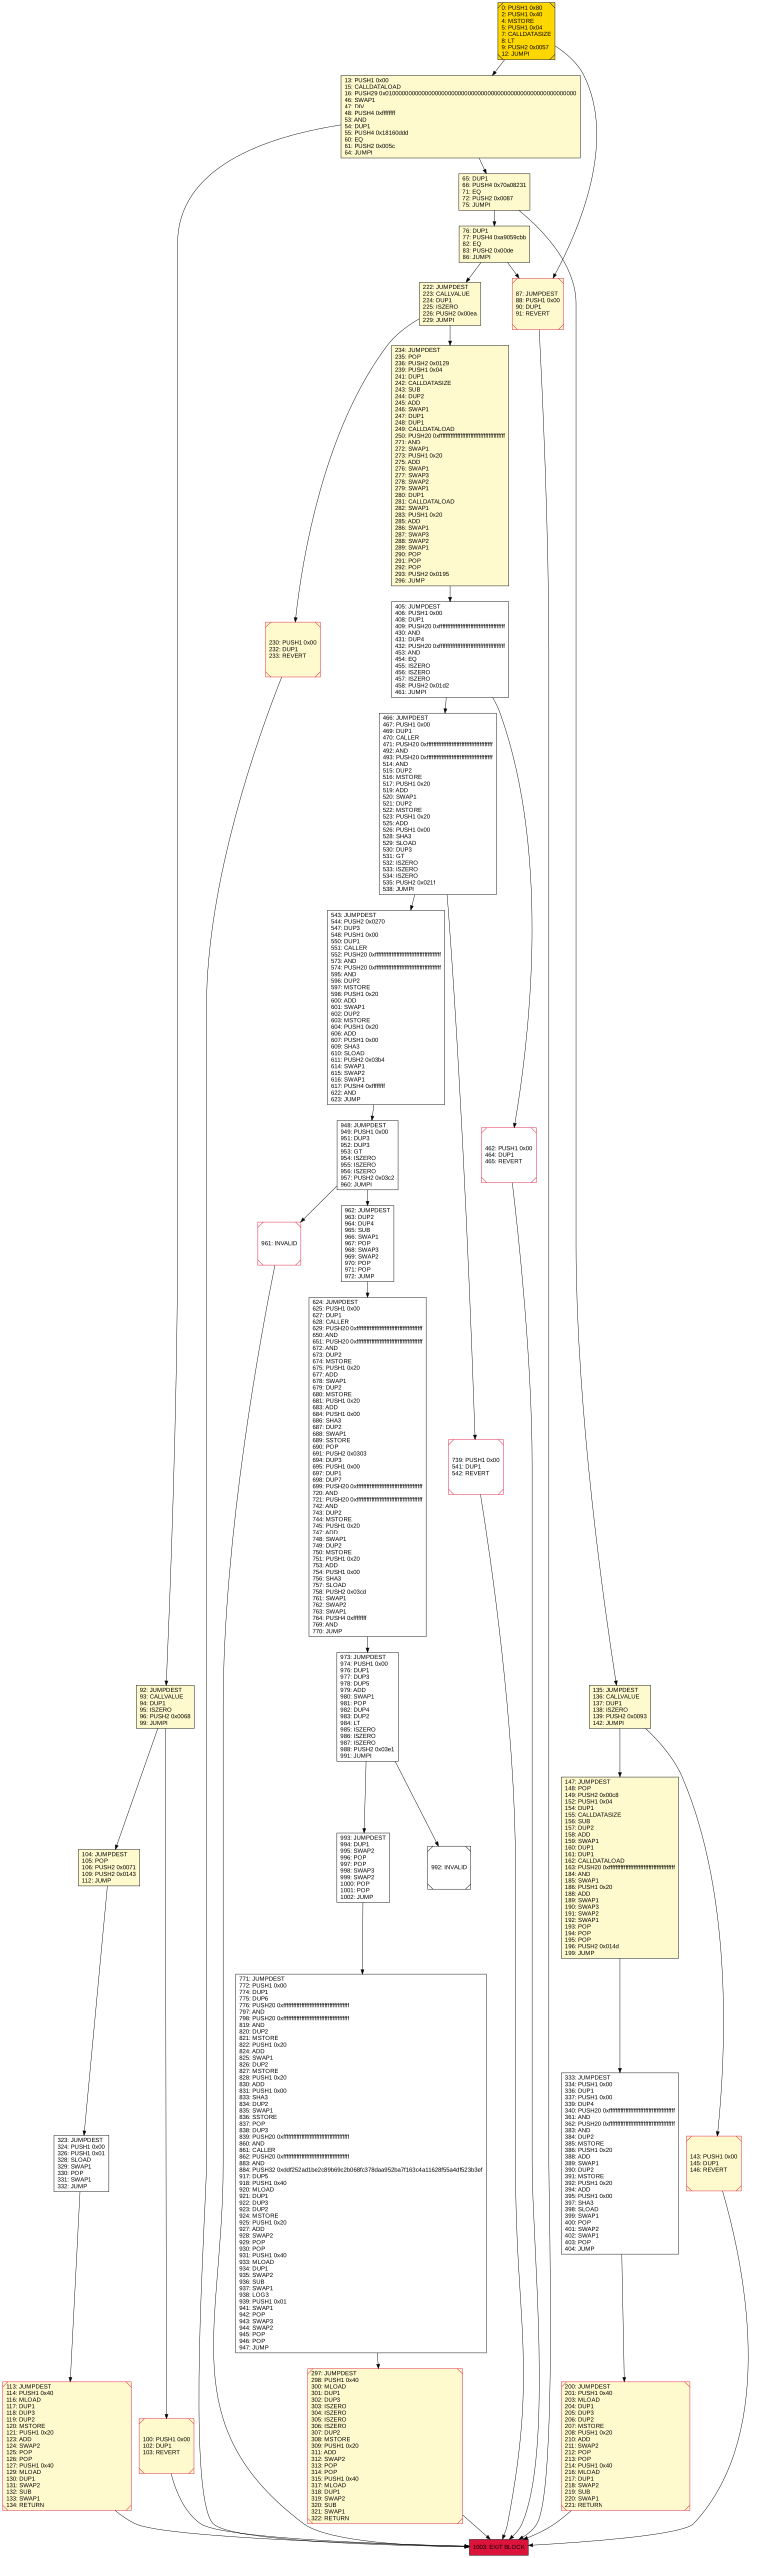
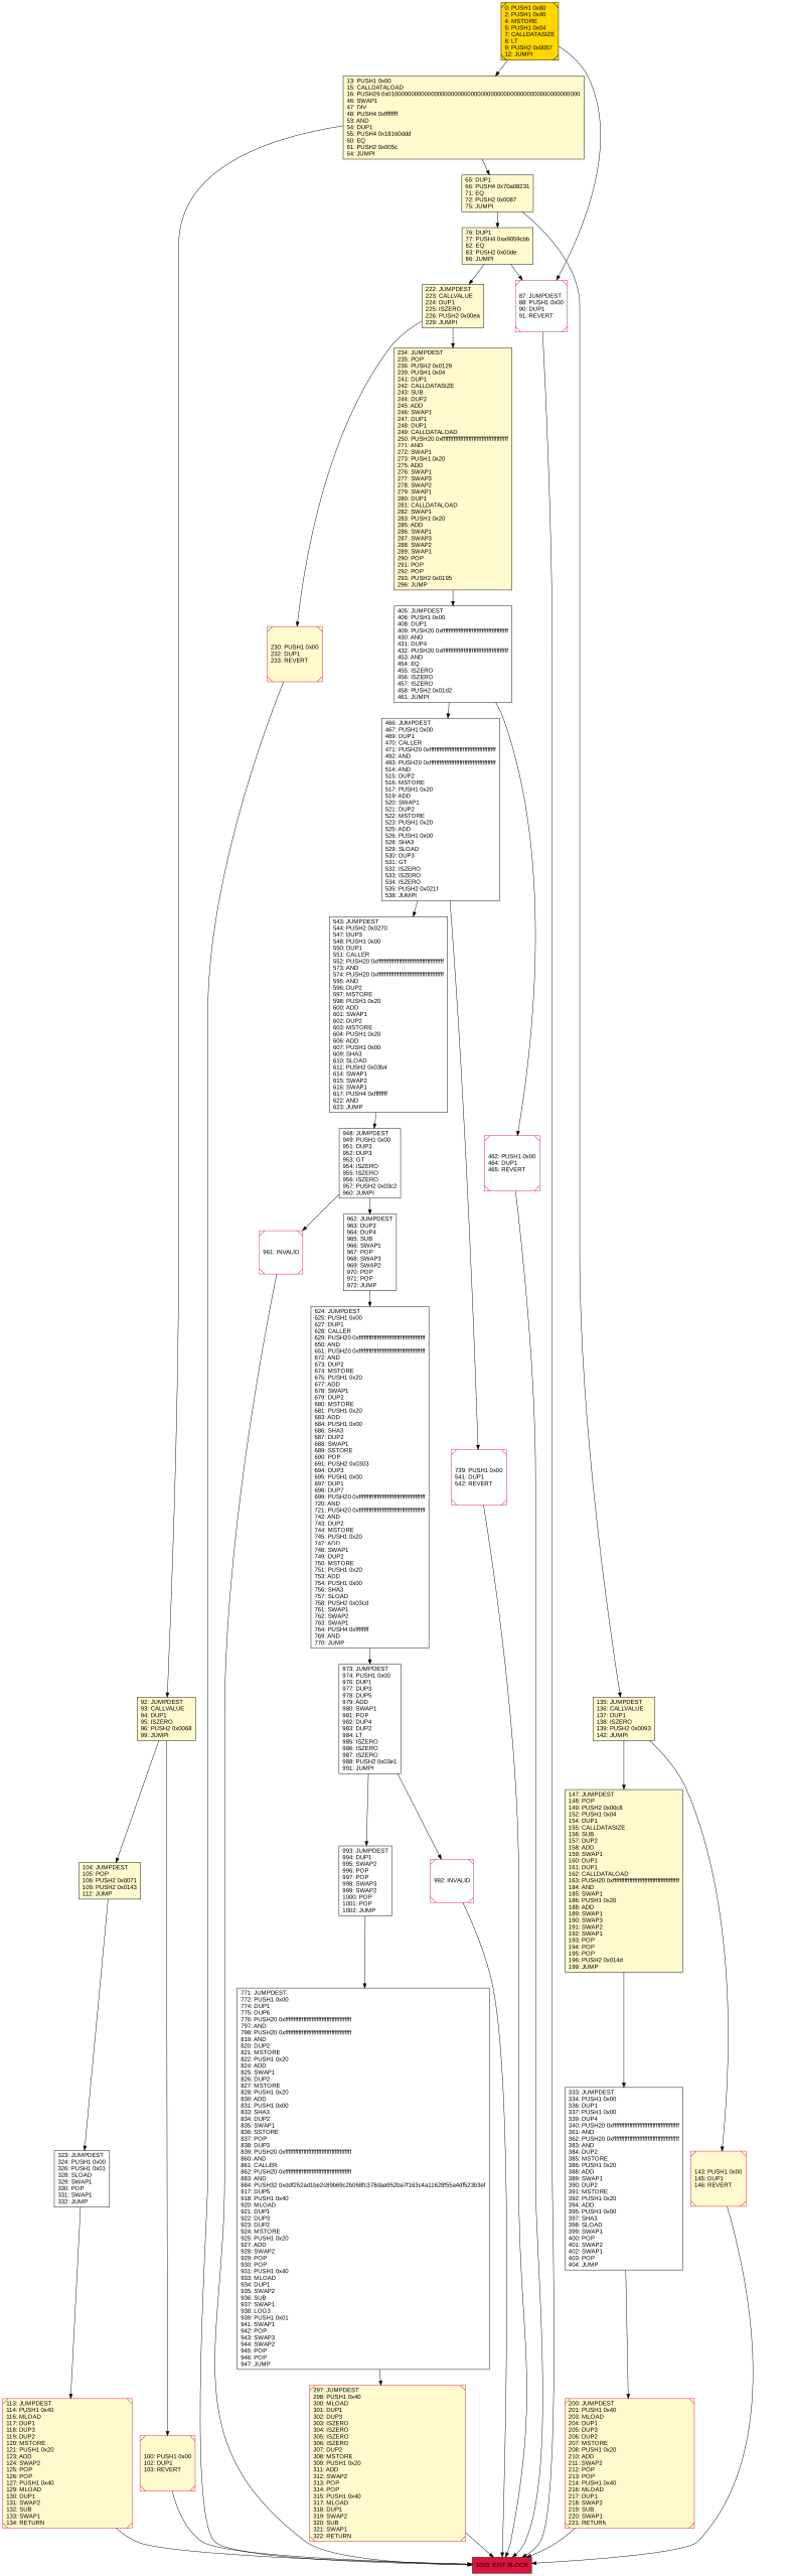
  digraph {
    rankdir=UD
    node [color=black fillcolor=lemonchiffon fontcolor=black fontname=arial shape=box style=filled]
    n1 [color=crimson label="113: JUMPDEST\l114: PUSH1 0x40\l116: MLOAD\l117: DUP1\l118: DUP3\l119: DUP2\l120: MSTORE\l121: PUSH1 0x20\l123: ADD\l124: SWAP2\l125: POP\l126: POP\l127: PUSH1 0x40\l129: MLOAD\l130: DUP1\l131: SWAP2\l132: SUB\l133: SWAP1\l134: RETURN\l" shape=Msquare]
    n2 [fillcolor=crimson label="1003: EXIT BLOCK\l"]
    n3 [label="65: DUP1\l66: PUSH4 0x70a08231\l71: EQ\l72: PUSH2 0x0087\l75: JUMPI\l"]
    n4 [label="135: JUMPDEST\l136: CALLVALUE\l137: DUP1\l138: ISZERO\l139: PUSH2 0x0093\l142: JUMPI\l"]
    n5 [label="76: DUP1\l77: PUSH4 0xa9059cbb\l82: EQ\l83: PUSH2 0x00de\l86: JUMPI\l"]
    n6 [label="147: JUMPDEST\l148: POP\l149: PUSH2 0x00c8\l152: PUSH1 0x04\l154: DUP1\l155: CALLDATASIZE\l156: SUB\l157: DUP2\l158: ADD\l159: SWAP1\l160: DUP1\l161: DUP1\l162: CALLDATALOAD\l163: PUSH20 0xffffffffffffffffffffffffffffffffffffffff\l184: AND\l185: SWAP1\l186: PUSH1 0x20\l188: ADD\l189: SWAP1\l190: SWAP3\l191: SWAP2\l192: SWAP1\l193: POP\l194: POP\l195: POP\l196: PUSH2 0x014d\l199: JUMP\l"]
    n7 [color=crimson label="143: PUSH1 0x00\l145: DUP1\l146: REVERT\l" shape=Msquare]
-   n8 [color=crimson label="87: JUMPDEST\l88: PUSH1 0x00\l90: DUP1\l91: REVERT\l" shape=Msquare]
+   n8 [color=crimson fillcolor=white label="87: JUMPDEST\l88: PUSH1 0x00\l90: DUP1\l91: REVERT\l" shape=Msquare]
    n9 [label="222: JUMPDEST\l223: CALLVALUE\l224: DUP1\l225: ISZERO\l226: PUSH2 0x00ea\l229: JUMPI\l"]
    n10 [color=crimson label="100: PUSH1 0x00\l102: DUP1\l103: REVERT\l" shape=Msquare]
    n11 [color=crimson label="230: PUSH1 0x00\l232: DUP1\l233: REVERT\l" shape=Msquare]
    n12 [fillcolor=white label="948: JUMPDEST\l949: PUSH1 0x00\l951: DUP3\l952: DUP3\l953: GT\l954: ISZERO\l955: ISZERO\l956: ISZERO\l957: PUSH2 0x03c2\l960: JUMPI\l"]
    n13 [fillcolor=white label="962: JUMPDEST\l963: DUP2\l964: DUP4\l965: SUB\l966: SWAP1\l967: POP\l968: SWAP3\l969: SWAP2\l970: POP\l971: POP\l972: JUMP\l"]
    n14 [color=crimson fillcolor=white label="961: INVALID\l" shape=Msquare]
    n15 [fillcolor=white label="624: JUMPDEST\l625: PUSH1 0x00\l627: DUP1\l628: CALLER\l629: PUSH20 0xffffffffffffffffffffffffffffffffffffffff\l650: AND\l651: PUSH20 0xffffffffffffffffffffffffffffffffffffffff\l672: AND\l673: DUP2\l674: MSTORE\l675: PUSH1 0x20\l677: ADD\l678: SWAP1\l679: DUP2\l680: MSTORE\l681: PUSH1 0x20\l683: ADD\l684: PUSH1 0x00\l686: SHA3\l687: DUP2\l688: SWAP1\l689: SSTORE\l690: POP\l691: PUSH2 0x0303\l694: DUP3\l695: PUSH1 0x00\l697: DUP1\l698: DUP7\l699: PUSH20 0xffffffffffffffffffffffffffffffffffffffff\l720: AND\l721: PUSH20 0xffffffffffffffffffffffffffffffffffffffff\l742: AND\l743: DUP2\l744: MSTORE\l745: PUSH1 0x20\l747: ADD\l748: SWAP1\l749: DUP2\l750: MSTORE\l751: PUSH1 0x20\l753: ADD\l754: PUSH1 0x00\l756: SHA3\l757: SLOAD\l758: PUSH2 0x03cd\l761: SWAP1\l762: SWAP2\l763: SWAP1\l764: PUSH4 0xffffffff\l769: AND\l770: JUMP\l"]
    n16 [fillcolor=white label="973: JUMPDEST\l974: PUSH1 0x00\l976: DUP1\l977: DUP3\l978: DUP5\l979: ADD\l980: SWAP1\l981: POP\l982: DUP4\l983: DUP2\l984: LT\l985: ISZERO\l986: ISZERO\l987: ISZERO\l988: PUSH2 0x03e1\l991: JUMPI\l"]
    n17 [fillcolor=white label="993: JUMPDEST\l994: DUP1\l995: SWAP2\l996: POP\l997: POP\l998: SWAP3\l999: SWAP2\l1000: POP\l1001: POP\l1002: JUMP\l"]
-   n18 [fillcolor=white label="992: INVALID\l" shape=Msquare]
+   n18 [color=crimson fillcolor=white label="992: INVALID\l" shape=Msquare]
    n19 [fillcolor=white label="771: JUMPDEST\l772: PUSH1 0x00\l774: DUP1\l775: DUP6\l776: PUSH20 0xffffffffffffffffffffffffffffffffffffffff\l797: AND\l798: PUSH20 0xffffffffffffffffffffffffffffffffffffffff\l819: AND\l820: DUP2\l821: MSTORE\l822: PUSH1 0x20\l824: ADD\l825: SWAP1\l826: DUP2\l827: MSTORE\l828: PUSH1 0x20\l830: ADD\l831: PUSH1 0x00\l833: SHA3\l834: DUP2\l835: SWAP1\l836: SSTORE\l837: POP\l838: DUP3\l839: PUSH20 0xffffffffffffffffffffffffffffffffffffffff\l860: AND\l861: CALLER\l862: PUSH20 0xffffffffffffffffffffffffffffffffffffffff\l883: AND\l884: PUSH32 0xddf252ad1be2c89b69c2b068fc378daa952ba7f163c4a11628f55a4df523b3ef\l917: DUP5\l918: PUSH1 0x40\l920: MLOAD\l921: DUP1\l922: DUP3\l923: DUP2\l924: MSTORE\l925: PUSH1 0x20\l927: ADD\l928: SWAP2\l929: POP\l930: POP\l931: PUSH1 0x40\l933: MLOAD\l934: DUP1\l935: SWAP2\l936: SUB\l937: SWAP1\l938: LOG3\l939: PUSH1 0x01\l941: SWAP1\l942: POP\l943: SWAP3\l944: SWAP2\l945: POP\l946: POP\l947: JUMP\l"]
    n20 [label="234: JUMPDEST\l235: POP\l236: PUSH2 0x0129\l239: PUSH1 0x04\l241: DUP1\l242: CALLDATASIZE\l243: SUB\l244: DUP2\l245: ADD\l246: SWAP1\l247: DUP1\l248: DUP1\l249: CALLDATALOAD\l250: PUSH20 0xffffffffffffffffffffffffffffffffffffffff\l271: AND\l272: SWAP1\l273: PUSH1 0x20\l275: ADD\l276: SWAP1\l277: SWAP3\l278: SWAP2\l279: SWAP1\l280: DUP1\l281: CALLDATALOAD\l282: SWAP1\l283: PUSH1 0x20\l285: ADD\l286: SWAP1\l287: SWAP3\l288: SWAP2\l289: SWAP1\l290: POP\l291: POP\l292: POP\l293: PUSH2 0x0195\l296: JUMP\l"]
    n21 [fillcolor=white label="405: JUMPDEST\l406: PUSH1 0x00\l408: DUP1\l409: PUSH20 0xffffffffffffffffffffffffffffffffffffffff\l430: AND\l431: DUP4\l432: PUSH20 0xffffffffffffffffffffffffffffffffffffffff\l453: AND\l454: EQ\l455: ISZERO\l456: ISZERO\l457: ISZERO\l458: PUSH2 0x01d2\l461: JUMPI\l"]
    n22 [color=crimson fillcolor=white label="462: PUSH1 0x00\l464: DUP1\l465: REVERT\l" shape=Msquare]
    n23 [fillcolor=white label="466: JUMPDEST\l467: PUSH1 0x00\l469: DUP1\l470: CALLER\l471: PUSH20 0xffffffffffffffffffffffffffffffffffffffff\l492: AND\l493: PUSH20 0xffffffffffffffffffffffffffffffffffffffff\l514: AND\l515: DUP2\l516: MSTORE\l517: PUSH1 0x20\l519: ADD\l520: SWAP1\l521: DUP2\l522: MSTORE\l523: PUSH1 0x20\l525: ADD\l526: PUSH1 0x00\l528: SHA3\l529: SLOAD\l530: DUP3\l531: GT\l532: ISZERO\l533: ISZERO\l534: ISZERO\l535: PUSH2 0x021f\l538: JUMPI\l"]
    n24 [color=crimson label="297: JUMPDEST\l298: PUSH1 0x40\l300: MLOAD\l301: DUP1\l302: DUP3\l303: ISZERO\l304: ISZERO\l305: ISZERO\l306: ISZERO\l307: DUP2\l308: MSTORE\l309: PUSH1 0x20\l311: ADD\l312: SWAP2\l313: POP\l314: POP\l315: PUSH1 0x40\l317: MLOAD\l318: DUP1\l319: SWAP2\l320: SUB\l321: SWAP1\l322: RETURN\l" shape=Msquare]
    n25 [fillcolor=white label="333: JUMPDEST\l334: PUSH1 0x00\l336: DUP1\l337: PUSH1 0x00\l339: DUP4\l340: PUSH20 0xffffffffffffffffffffffffffffffffffffffff\l361: AND\l362: PUSH20 0xffffffffffffffffffffffffffffffffffffffff\l383: AND\l384: DUP2\l385: MSTORE\l386: PUSH1 0x20\l388: ADD\l389: SWAP1\l390: DUP2\l391: MSTORE\l392: PUSH1 0x20\l394: ADD\l395: PUSH1 0x00\l397: SHA3\l398: SLOAD\l399: SWAP1\l400: POP\l401: SWAP2\l402: SWAP1\l403: POP\l404: JUMP\l"]
    n26 [color=crimson label="200: JUMPDEST\l201: PUSH1 0x40\l203: MLOAD\l204: DUP1\l205: DUP3\l206: DUP2\l207: MSTORE\l208: PUSH1 0x20\l210: ADD\l211: SWAP2\l212: POP\l213: POP\l214: PUSH1 0x40\l216: MLOAD\l217: DUP1\l218: SWAP2\l219: SUB\l220: SWAP1\l221: RETURN\l" shape=Msquare]
    n27 [fillcolor=white label="543: JUMPDEST\l544: PUSH2 0x0270\l547: DUP3\l548: PUSH1 0x00\l550: DUP1\l551: CALLER\l552: PUSH20 0xffffffffffffffffffffffffffffffffffffffff\l573: AND\l574: PUSH20 0xffffffffffffffffffffffffffffffffffffffff\l595: AND\l596: DUP2\l597: MSTORE\l598: PUSH1 0x20\l600: ADD\l601: SWAP1\l602: DUP2\l603: MSTORE\l604: PUSH1 0x20\l606: ADD\l607: PUSH1 0x00\l609: SHA3\l610: SLOAD\l611: PUSH2 0x03b4\l614: SWAP1\l615: SWAP2\l616: SWAP1\l617: PUSH4 0xffffffff\l622: AND\l623: JUMP\l"]
    n28 [color=crimson fillcolor=white label="739: PUSH1 0x00\l541: DUP1\l542: REVERT\l" shape=Msquare]
    n29 [fillcolor=white label="323: JUMPDEST\l324: PUSH1 0x00\l326: PUSH1 0x01\l328: SLOAD\l329: SWAP1\l330: POP\l331: SWAP1\l332: JUMP\l"]
    n30 [label="92: JUMPDEST\l93: CALLVALUE\l94: DUP1\l95: ISZERO\l96: PUSH2 0x0068\l99: JUMPI\l"]
    n31 [label="104: JUMPDEST\l105: POP\l106: PUSH2 0x0071\l109: PUSH2 0x0143\l112: JUMP\l"]
    n32 [label="13: PUSH1 0x00\l15: CALLDATALOAD\l16: PUSH29 0x0100000000000000000000000000000000000000000000000000000000\l46: SWAP1\l47: DIV\l48: PUSH4 0xffffffff\l53: AND\l54: DUP1\l55: PUSH4 0x18160ddd\l60: EQ\l61: PUSH2 0x005c\l64: JUMPI\l"]
    n33 [fillcolor=gold label="0: PUSH1 0x80\l2: PUSH1 0x40\l4: MSTORE\l5: PUSH1 0x04\l7: CALLDATASIZE\l8: LT\l9: PUSH2 0x0057\l12: JUMPI\l" shape=Msquare]
    n1 -> n2
    n3 -> n4
    n3 -> n5
    n4 -> n6
    n4 -> n7
    n5 -> n8
    n5 -> n9
    n6 -> n25
    n7 -> n2
    n8 -> n2
    n9 -> n11
    n9 -> n20
    n10 -> n2
    n11 -> n2
    n12 -> n13
    n12 -> n14
    n13 -> n15
    n14 -> n2
    n15 -> n16
    n16 -> n17
    n16 -> n18
    n17 -> n19
+   n18 -> n2
    n19 -> n24
    n20 -> n21
    n21 -> n22
    n21 -> n23
    n22 -> n2
    n23 -> n27
    n23 -> n28
    n24 -> n2
    n25 -> n26
    n26 -> n2
    n27 -> n12
    n28 -> n2
    n29 -> n1
    n30 -> n10
    n30 -> n31
    n31 -> n29
    n32 -> n3
    n32 -> n30
    n33 -> n8
    n33 -> n32
  }
